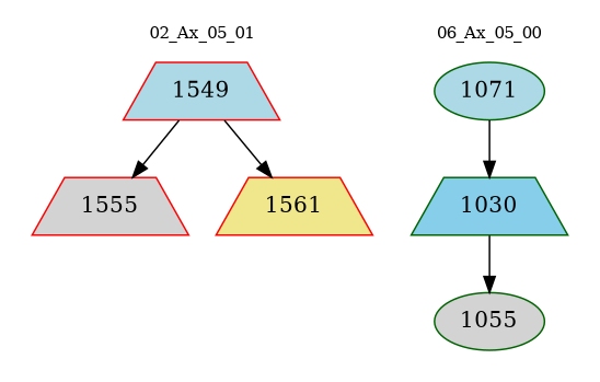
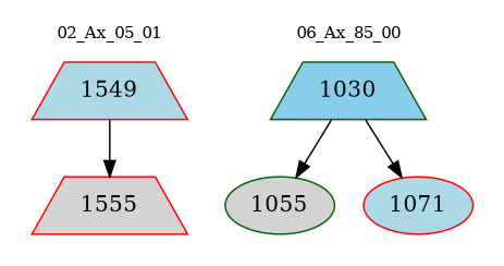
  digraph {
    node [color=red fillcolor=lightblue shape=trapezium style=filled]
    edge [color=black]
    n1 [label=1549]
    n2 [fillcolor=lightgrey label=1555]
-   n3 [fillcolor=khaki label=1561]
    n4 [color=darkgreen fillcolor=skyblue label=1030]
    n5 [color=darkgreen fillcolor=lightgrey label=1055 shape=ellipse]
-   n6 [color=darkgreen label=1071 shape=ellipse]
+   n6 [label=1071 shape=ellipse]
    subgraph cluster_1 {
      color=white
      fontsize=10
      label="02_Ax_05_01"
      n1
      n2
-     n3
    }
    subgraph cluster_2 {
      color=white
      fontsize=10
-     label="06_Ax_05_00"
+     label="06_Ax_85_00"
      n4
      n5
      n6
    }
    n1 -> n2
-   n1 -> n3
    n4 -> n5
-   n6 -> n4
+   n4 -> n6
  }
